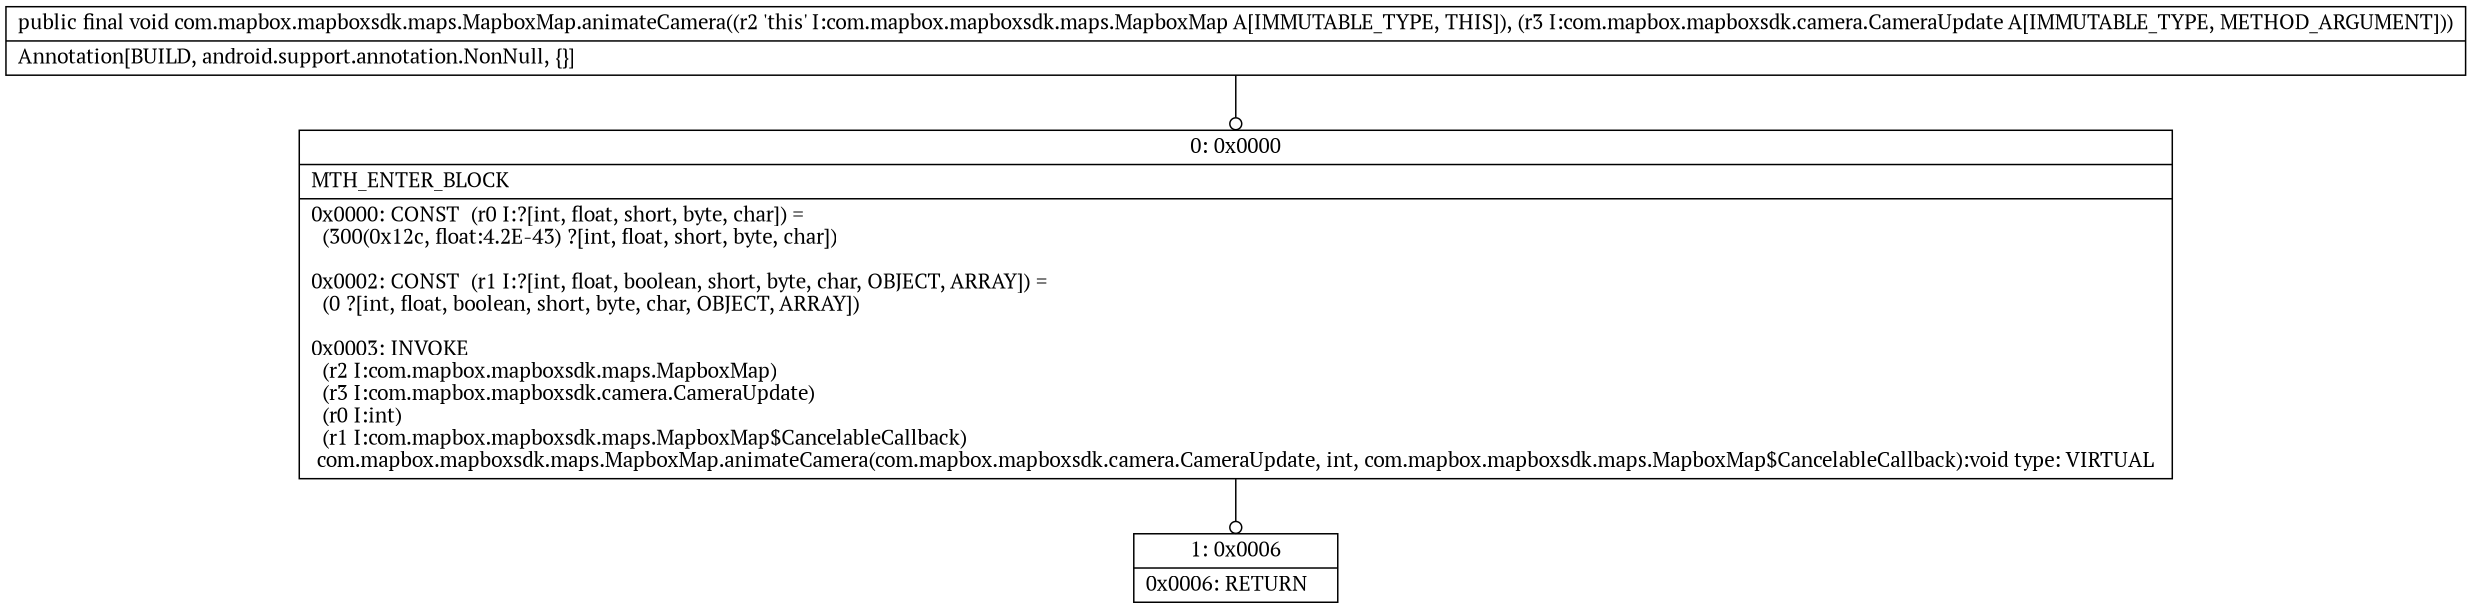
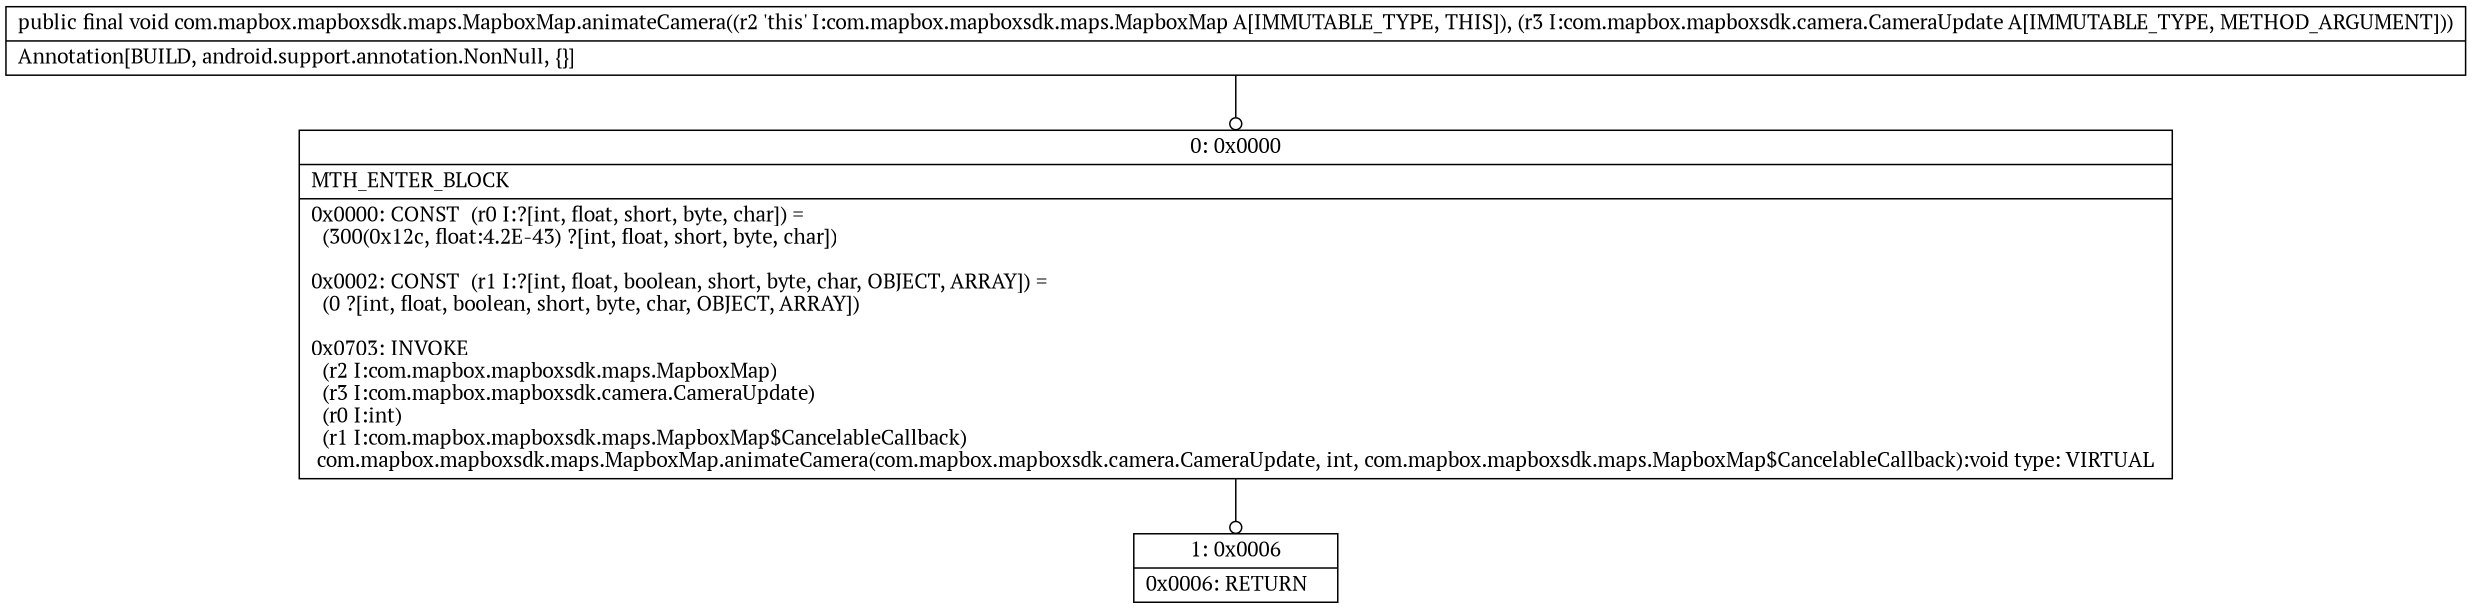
  digraph {
    fontname="PT Serif"
    node [shape=record fontname="PT Serif"]
    edge [arrowhead=odot fontname="PT Serif"]
-   n1 [label="{0\:\ 0x0000|MTH_ENTER_BLOCK\l|0x0000: CONST  (r0 I:?[int, float, short, byte, char]) = \l  (300(0x12c, float:4.2E\-43) ?[int, float, short, byte, char])\l \l0x0002: CONST  (r1 I:?[int, float, boolean, short, byte, char, OBJECT, ARRAY]) = \l  (0 ?[int, float, boolean, short, byte, char, OBJECT, ARRAY])\l \l0x0003: INVOKE  \l  (r2 I:com.mapbox.mapboxsdk.maps.MapboxMap)\l  (r3 I:com.mapbox.mapboxsdk.camera.CameraUpdate)\l  (r0 I:int)\l  (r1 I:com.mapbox.mapboxsdk.maps.MapboxMap$CancelableCallback)\l com.mapbox.mapboxsdk.maps.MapboxMap.animateCamera(com.mapbox.mapboxsdk.camera.CameraUpdate, int, com.mapbox.mapboxsdk.maps.MapboxMap$CancelableCallback):void type: VIRTUAL \l}"]
+   n1 [label="{0\:\ 0x0000|MTH_ENTER_BLOCK\l|0x0000: CONST  (r0 I:?[int, float, short, byte, char]) = \l  (300(0x12c, float:4.2E\-43) ?[int, float, short, byte, char])\l \l0x0002: CONST  (r1 I:?[int, float, boolean, short, byte, char, OBJECT, ARRAY]) = \l  (0 ?[int, float, boolean, short, byte, char, OBJECT, ARRAY])\l \l0x0703: INVOKE  \l  (r2 I:com.mapbox.mapboxsdk.maps.MapboxMap)\l  (r3 I:com.mapbox.mapboxsdk.camera.CameraUpdate)\l  (r0 I:int)\l  (r1 I:com.mapbox.mapboxsdk.maps.MapboxMap$CancelableCallback)\l com.mapbox.mapboxsdk.maps.MapboxMap.animateCamera(com.mapbox.mapboxsdk.camera.CameraUpdate, int, com.mapbox.mapboxsdk.maps.MapboxMap$CancelableCallback):void type: VIRTUAL \l}"]
    n2 [label="{1\:\ 0x0006|0x0006: RETURN   \l}"]
    n3 [label="{public final void com.mapbox.mapboxsdk.maps.MapboxMap.animateCamera((r2 'this' I:com.mapbox.mapboxsdk.maps.MapboxMap A[IMMUTABLE_TYPE, THIS]), (r3 I:com.mapbox.mapboxsdk.camera.CameraUpdate A[IMMUTABLE_TYPE, METHOD_ARGUMENT]))  | Annotation[BUILD, android.support.annotation.NonNull, \{\}]\l}"]
    n1 -> n2
    n3 -> n1
  }
